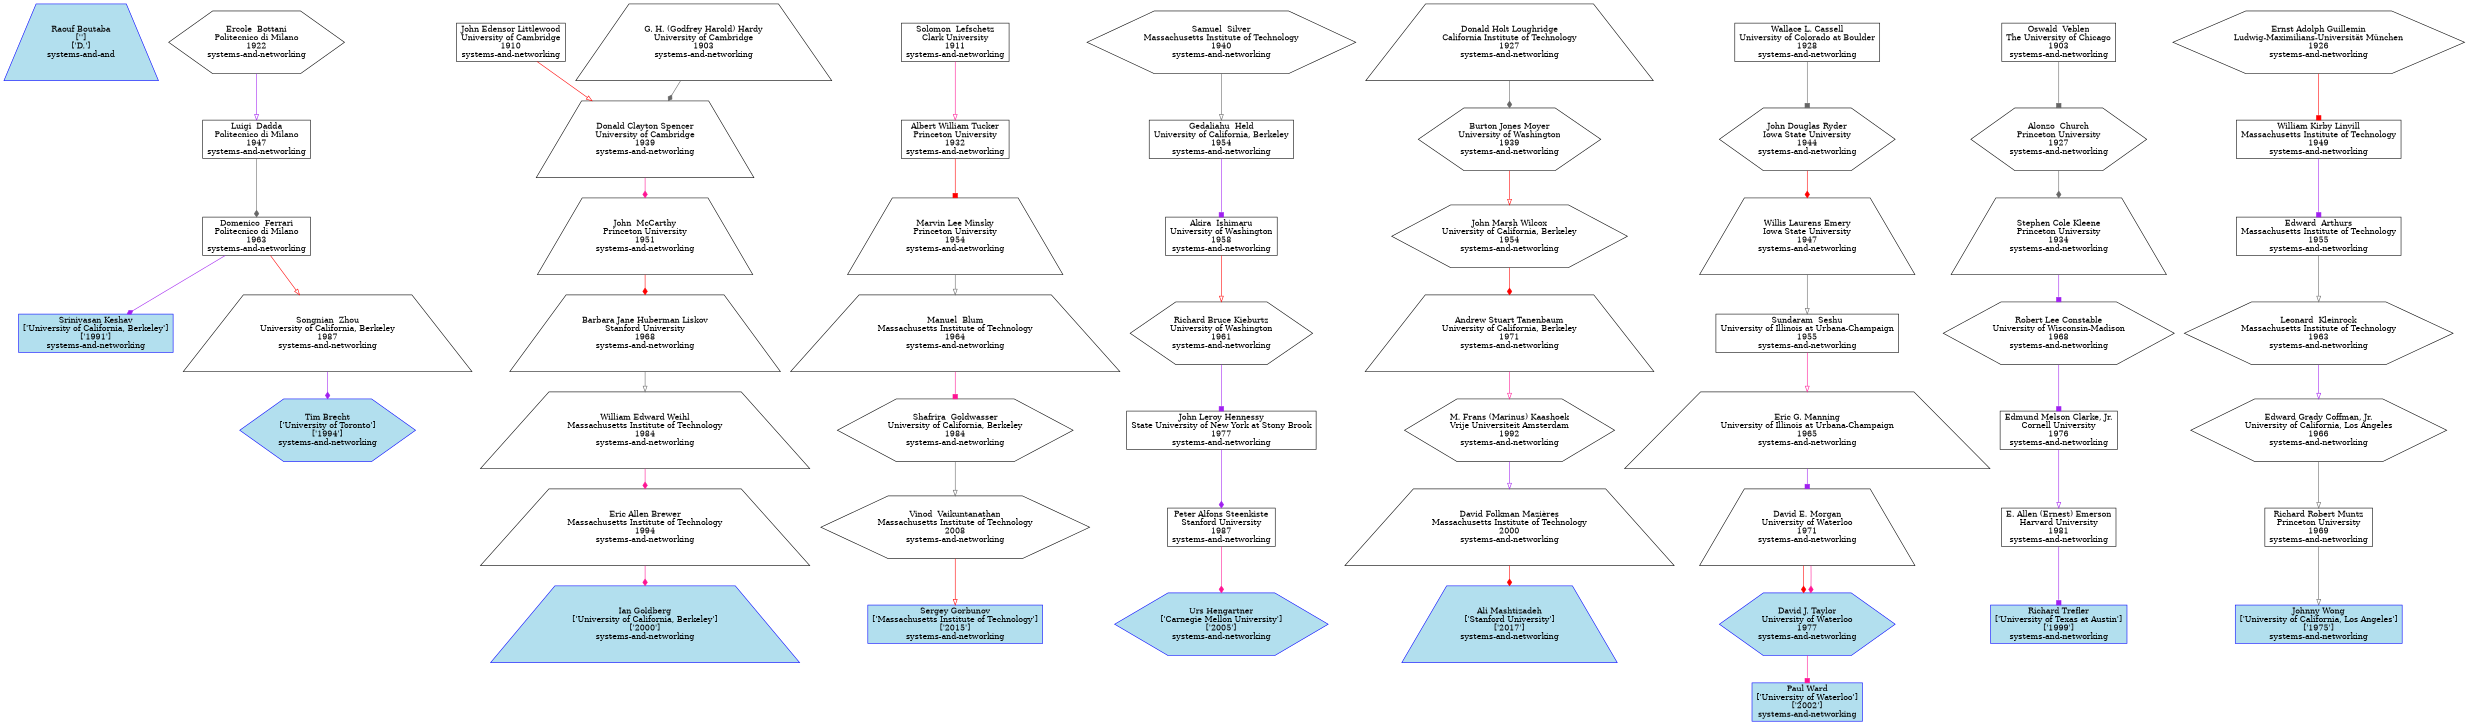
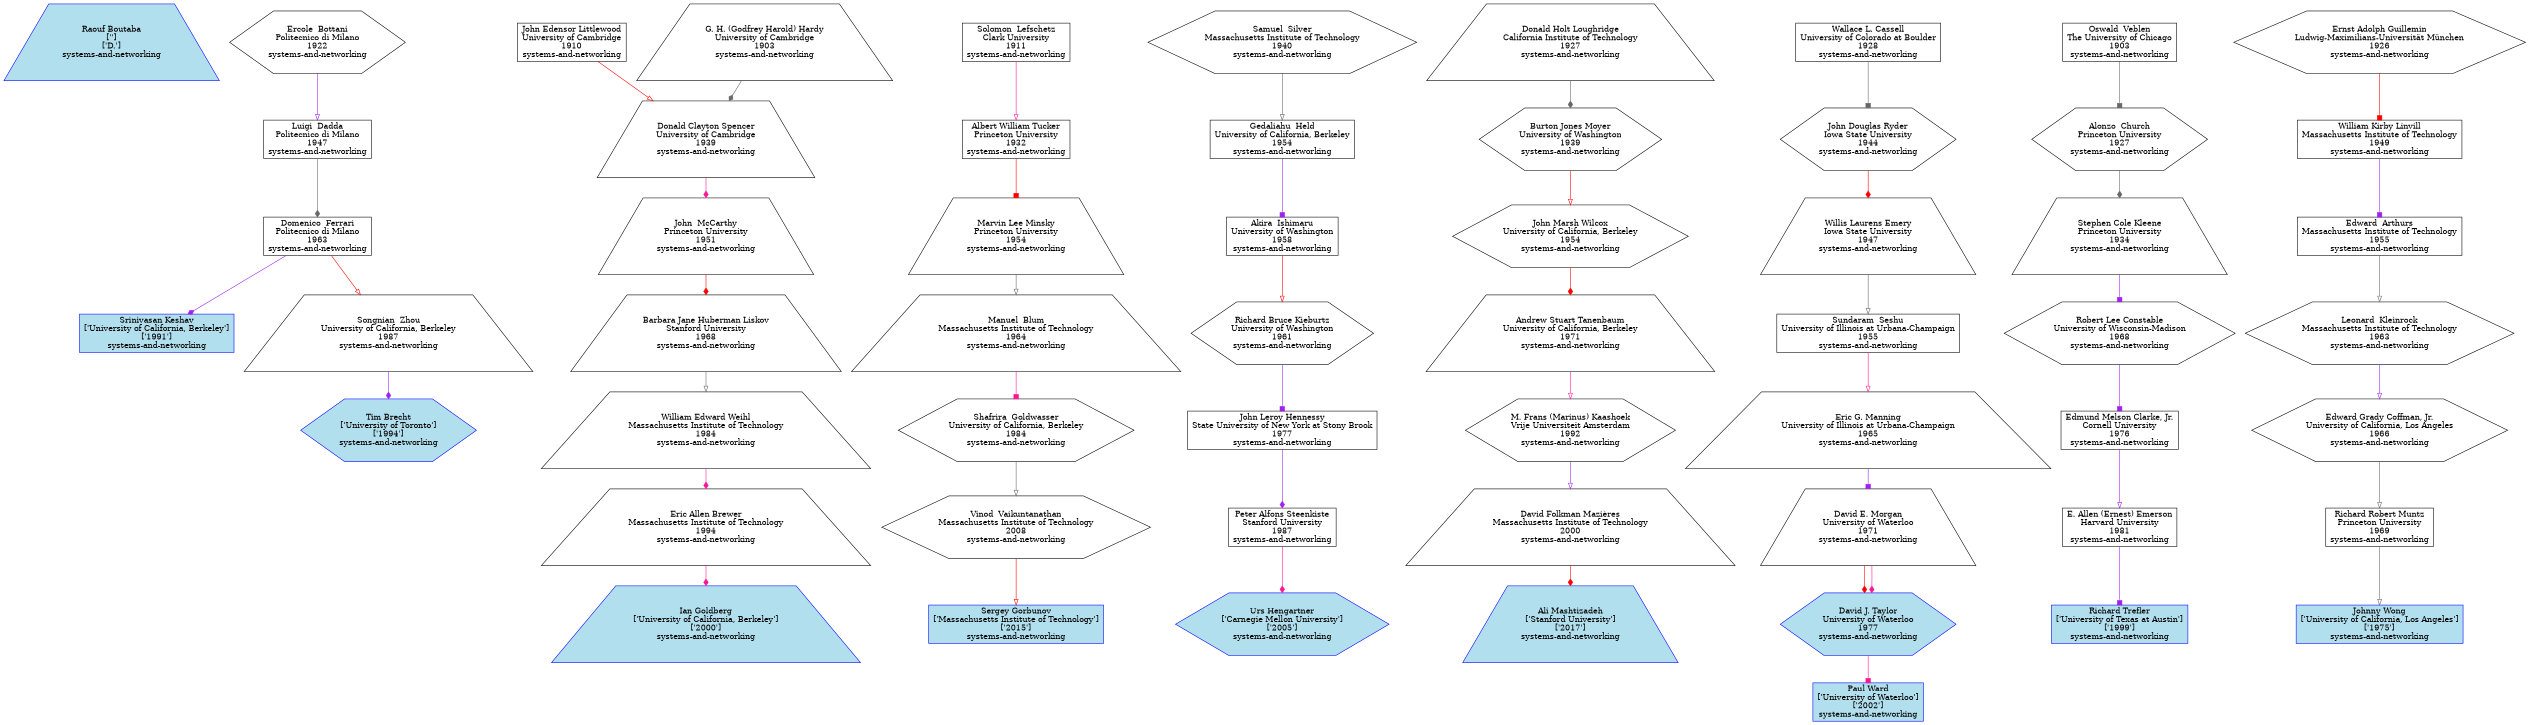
  digraph {
    node [shape=box]
    edge [color=purple arrowhead=onormal]
-   n1 [color=blue fillcolor=lightblue2 label="Raouf Boutaba\n['']\n['D.']\nsystems-and-and" style=filled shape=trapezium]
+   n1 [color=blue fillcolor=lightblue2 label="Raouf Boutaba\n['']\n['D.']\nsystems-and-networking" style=filled shape=trapezium]
    n2 [color=blue fillcolor=lightblue2 label="Tim Brecht\n['University of Toronto']\n['1994']\nsystems-and-networking" style=filled shape=hexagon]
    n3 [color=blue fillcolor=lightblue2 label="Ian Goldberg\n['University of California, Berkeley']\n['2000']\nsystems-and-networking" style=filled shape=trapezium]
    n4 [color=blue fillcolor=lightblue2 label="Sergey Gorbunov\n['Massachusetts Institute of Technology']\n['2015']\nsystems-and-networking" style=filled]
    n5 [color=blue fillcolor=lightblue2 label="Urs Hengartner\n['Carnegie Mellon University']\n['2005']\nsystems-and-networking" style=filled shape=hexagon]
    n6 [color=blue fillcolor=lightblue2 label="Srinivasan Keshav\n['University of California, Berkeley']\n['1991']\nsystems-and-networking" style=filled]
    n7 [color=blue fillcolor=lightblue2 label="Ali Mashtizadeh\n['Stanford University']\n['2017']\nsystems-and-networking" style=filled shape=trapezium]
    n8 [color=blue fillcolor=lightblue2 label="David J. Taylor\nUniversity of Waterloo\n1977\nsystems-and-networking" style=filled shape=hexagon]
    n9 [color=blue fillcolor=lightblue2 label="Paul Ward\n['University of Waterloo']\n['2002']\nsystems-and-networking" style=filled]
    n10 [color=blue fillcolor=lightblue2 label="Richard Trefler\n['University of Texas at Austin']\n['1999']\nsystems-and-networking" style=filled]
    n11 [color=blue fillcolor=lightblue2 label="Johnny Wong\n['University of California, Los Angeles']\n['1975']\nsystems-and-networking" style=filled]
    n12 [label="Songnian  Zhou\nUniversity of California, Berkeley\n1987\nsystems-and-networking" shape=trapezium]
    n13 [label="Eric Allen Brewer\nMassachusetts Institute of Technology\n1994\nsystems-and-networking" shape=trapezium]
    n14 [label="Vinod  Vaikuntanathan\nMassachusetts Institute of Technology\n2008\nsystems-and-networking" shape=hexagon]
    n15 [label="Peter Alfons Steenkiste\nStanford University\n1987\nsystems-and-networking"]
    n16 [label="Domenico  Ferrari\nPolitecnico di Milano\n1963\nsystems-and-networking"]
    n17 [label="David Folkman Mazières\nMassachusetts Institute of Technology\n2000\nsystems-and-networking" shape=trapezium]
    n18 [label="David E. Morgan\nUniversity of Waterloo\n1971\nsystems-and-networking" shape=trapezium]
    n19 [label="E. Allen (Ernest) Emerson\nHarvard University\n1981\nsystems-and-networking"]
    n20 [label="Richard Robert Muntz\nPrinceton University\n1969\nsystems-and-networking"]
    n21 [label="William Edward Weihl\nMassachusetts Institute of Technology\n1984\nsystems-and-networking" shape=trapezium]
    n22 [label="Shafrira  Goldwasser\nUniversity of California, Berkeley\n1984\nsystems-and-networking" shape=hexagon]
    n23 [label="John Leroy Hennessy\nState University of New York at Stony Brook\n1977\nsystems-and-networking"]
    n24 [label="Luigi  Dadda\nPolitecnico di Milano\n1947\nsystems-and-networking"]
    n25 [label="M. Frans (Marinus) Kaashoek\nVrije Universiteit Amsterdam\n1992\nsystems-and-networking" shape=hexagon]
    n26 [label="Eric G. Manning\nUniversity of Illinois at Urbana-Champaign\n1965\nsystems-and-networking" shape=trapezium]
    n27 [label="Edmund Melson Clarke, Jr.\nCornell University\n1976\nsystems-and-networking"]
    n28 [label="Edward Grady Coffman, Jr.\nUniversity of California, Los Angeles\n1966\nsystems-and-networking" shape=hexagon]
    n29 [label="Barbara Jane Huberman Liskov\nStanford University\n1968\nsystems-and-networking" shape=trapezium]
    n30 [label="Manuel  Blum\nMassachusetts Institute of Technology\n1964\nsystems-and-networking" shape=trapezium]
    n31 [label="Richard Bruce Kieburtz\nUniversity of Washington\n1961\nsystems-and-networking" shape=hexagon]
    n32 [label="Ercole  Bottani\nPolitecnico di Milano\n1922\nsystems-and-networking" shape=hexagon]
    n33 [label="Andrew Stuart Tanenbaum\nUniversity of California, Berkeley\n1971\nsystems-and-networking" shape=trapezium]
    n34 [label="Sundaram  Seshu\nUniversity of Illinois at Urbana-Champaign\n1955\nsystems-and-networking"]
    n35 [label="Robert Lee Constable\nUniversity of Wisconsin-Madison\n1968\nsystems-and-networking" shape=hexagon]
    n36 [label="Leonard  Kleinrock\nMassachusetts Institute of Technology\n1963\nsystems-and-networking" shape=hexagon]
    n37 [label="John  McCarthy\nPrinceton University\n1951\nsystems-and-networking" shape=trapezium]
    n38 [label="Marvin Lee Minsky\nPrinceton University\n1954\nsystems-and-networking" shape=trapezium]
    n39 [label="Akira  Ishimaru\nUniversity of Washington\n1958\nsystems-and-networking"]
    n40 [label="John Marsh Wilcox\nUniversity of California, Berkeley\n1954\nsystems-and-networking" shape=hexagon]
    n41 [label="Willis Laurens Emery\nIowa State University\n1947\nsystems-and-networking" shape=trapezium]
    n42 [label="Stephen Cole Kleene\nPrinceton University\n1934\nsystems-and-networking" shape=trapezium]
    n43 [label="Edward  Arthurs\nMassachusetts Institute of Technology\n1955\nsystems-and-networking"]
    n44 [label="Donald Clayton Spencer\nUniversity of Cambridge\n1939\nsystems-and-networking" shape=trapezium]
    n45 [label="Albert William Tucker\nPrinceton University\n1932\nsystems-and-networking"]
    n46 [label="Gedaliahu  Held\nUniversity of California, Berkeley\n1954\nsystems-and-networking"]
    n47 [label="Burton Jones Moyer\nUniversity of Washington\n1939\nsystems-and-networking" shape=hexagon]
    n48 [label="John Douglas Ryder\nIowa State University\n1944\nsystems-and-networking" shape=hexagon]
    n49 [label="Alonzo  Church\nPrinceton University\n1927\nsystems-and-networking" shape=hexagon]
    n50 [label="William Kirby Linvill\nMassachusetts Institute of Technology\n1949\nsystems-and-networking"]
    n51 [label="John Edensor Littlewood\nUniversity of Cambridge\n1910\nsystems-and-networking"]
    n52 [label="G. H. (Godfrey Harold) Hardy\nUniversity of Cambridge\n1903\nsystems-and-networking" shape=trapezium]
    n53 [label="Solomon  Lefschetz\nClark University\n1911\nsystems-and-networking"]
    n54 [label="Samuel  Silver\nMassachusetts Institute of Technology\n1940\nsystems-and-networking" shape=hexagon]
    n55 [label="Donald Holt Loughridge\nCalifornia Institute of Technology\n1927\nsystems-and-networking" shape=trapezium]
    n56 [label="Wallace L. Cassell\nUniversity of Colorado at Boulder\n1928\nsystems-and-networking"]
    n57 [label="Oswald  Veblen\nThe University of Chicago\n1903\nsystems-and-networking"]
    n58 [label="Ernst Adolph Guillemin\nLudwig-Maximilians-Universität München\n1926\nsystems-and-networking" shape=hexagon]
    n8 -> n9 [color=deeppink arrowhead=box]
    n12 -> n2 [arrowhead=diamond]
    n13 -> n3 [color=deeppink arrowhead=diamond]
    n14 -> n4 [color=red]
    n15 -> n5 [color=deeppink arrowhead=diamond]
    n16 -> n6 [arrowhead=diamond]
    n16 -> n12 [color=red]
    n17 -> n7 [color=red arrowhead=diamond]
    n18 -> n8 [color=red arrowhead=diamond]
    n18 -> n8 [color=deeppink arrowhead=diamond]
    n19 -> n10 [arrowhead=box]
    n20 -> n11 [color=gray40]
    n21 -> n13 [color=deeppink arrowhead=diamond]
    n22 -> n14 [color=gray40]
    n23 -> n15 [arrowhead=diamond]
    n24 -> n16 [color=gray40 arrowhead=diamond]
    n25 -> n17
    n26 -> n18 [arrowhead=box]
    n27 -> n19
    n28 -> n20 [color=gray40]
    n29 -> n21 [color=gray40]
    n30 -> n22 [color=deeppink arrowhead=box]
    n31 -> n23 [arrowhead=box]
    n32 -> n24
    n33 -> n25 [color=deeppink]
    n34 -> n26 [color=deeppink]
    n35 -> n27 [arrowhead=box]
    n36 -> n28
    n37 -> n29 [color=red arrowhead=diamond]
    n38 -> n30 [color=gray40]
    n39 -> n31 [color=red]
    n40 -> n33 [color=red arrowhead=diamond]
    n41 -> n34 [color=gray40]
    n42 -> n35 [arrowhead=box]
    n43 -> n36 [color=gray40]
    n44 -> n37 [color=deeppink arrowhead=diamond]
    n45 -> n38 [color=red arrowhead=box]
    n46 -> n39 [arrowhead=box]
    n47 -> n40 [color=red]
    n48 -> n41 [color=red arrowhead=diamond]
    n49 -> n42 [color=gray40 arrowhead=diamond]
    n50 -> n43 [arrowhead=box]
    n51 -> n44 [color=red]
    n52 -> n44 [color=gray40 arrowhead=diamond]
    n53 -> n45 [color=deeppink]
    n54 -> n46 [color=gray40]
    n55 -> n47 [color=gray40 arrowhead=diamond]
    n56 -> n48 [color=gray40 arrowhead=box]
    n57 -> n49 [color=gray40 arrowhead=box]
    n58 -> n50 [color=red arrowhead=box]
  }
